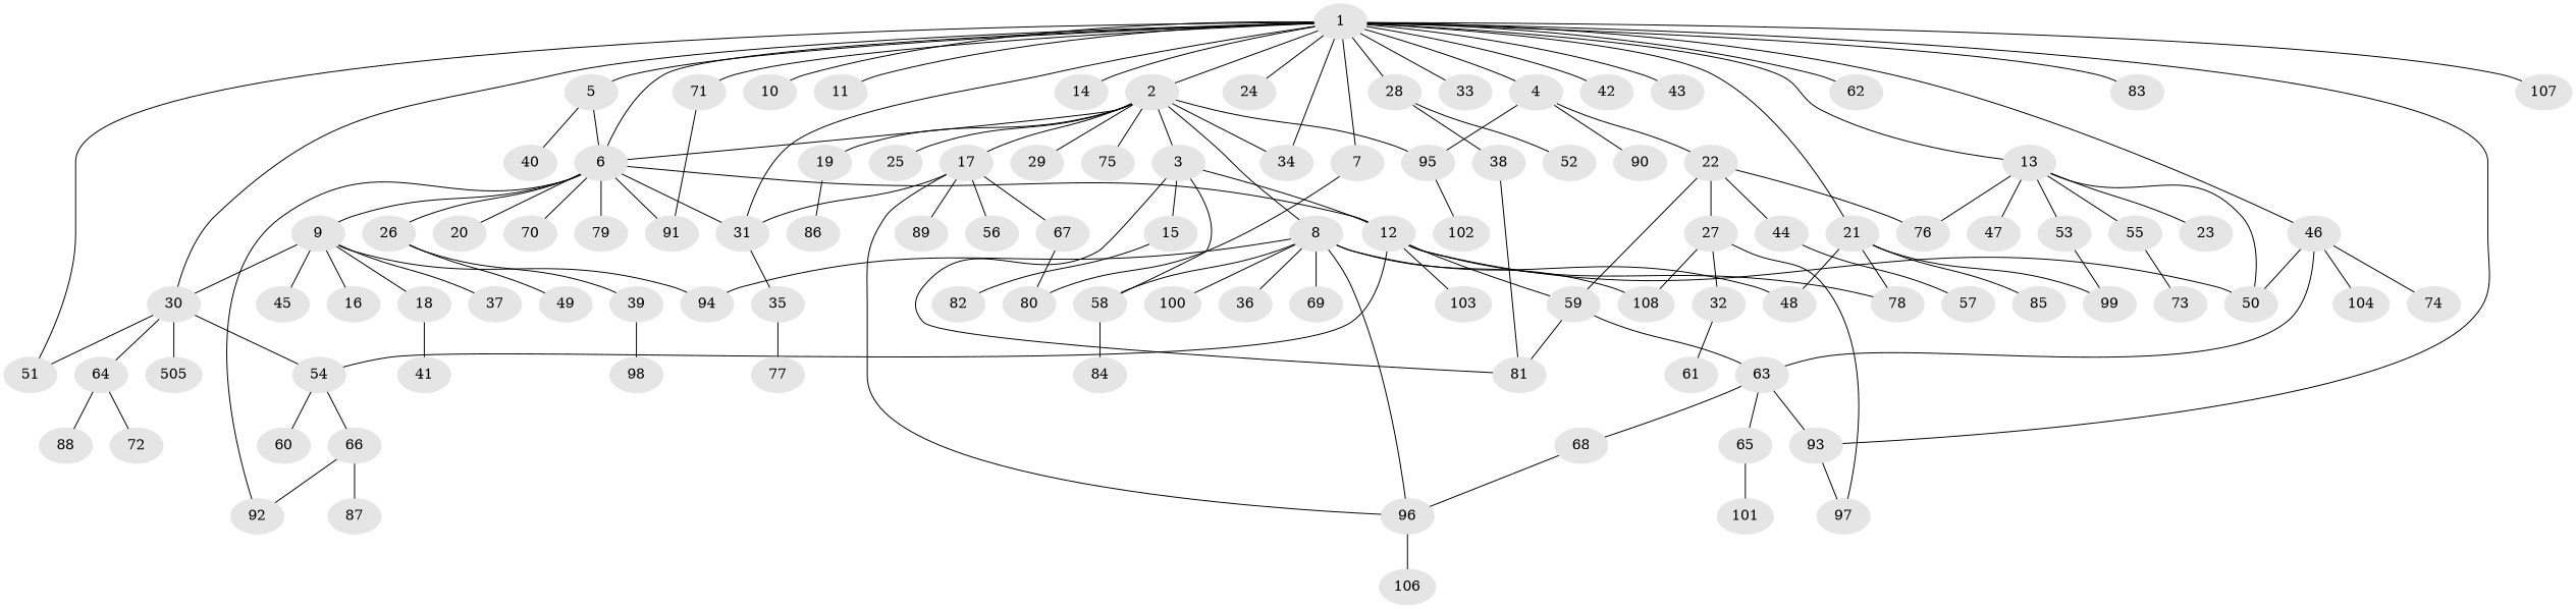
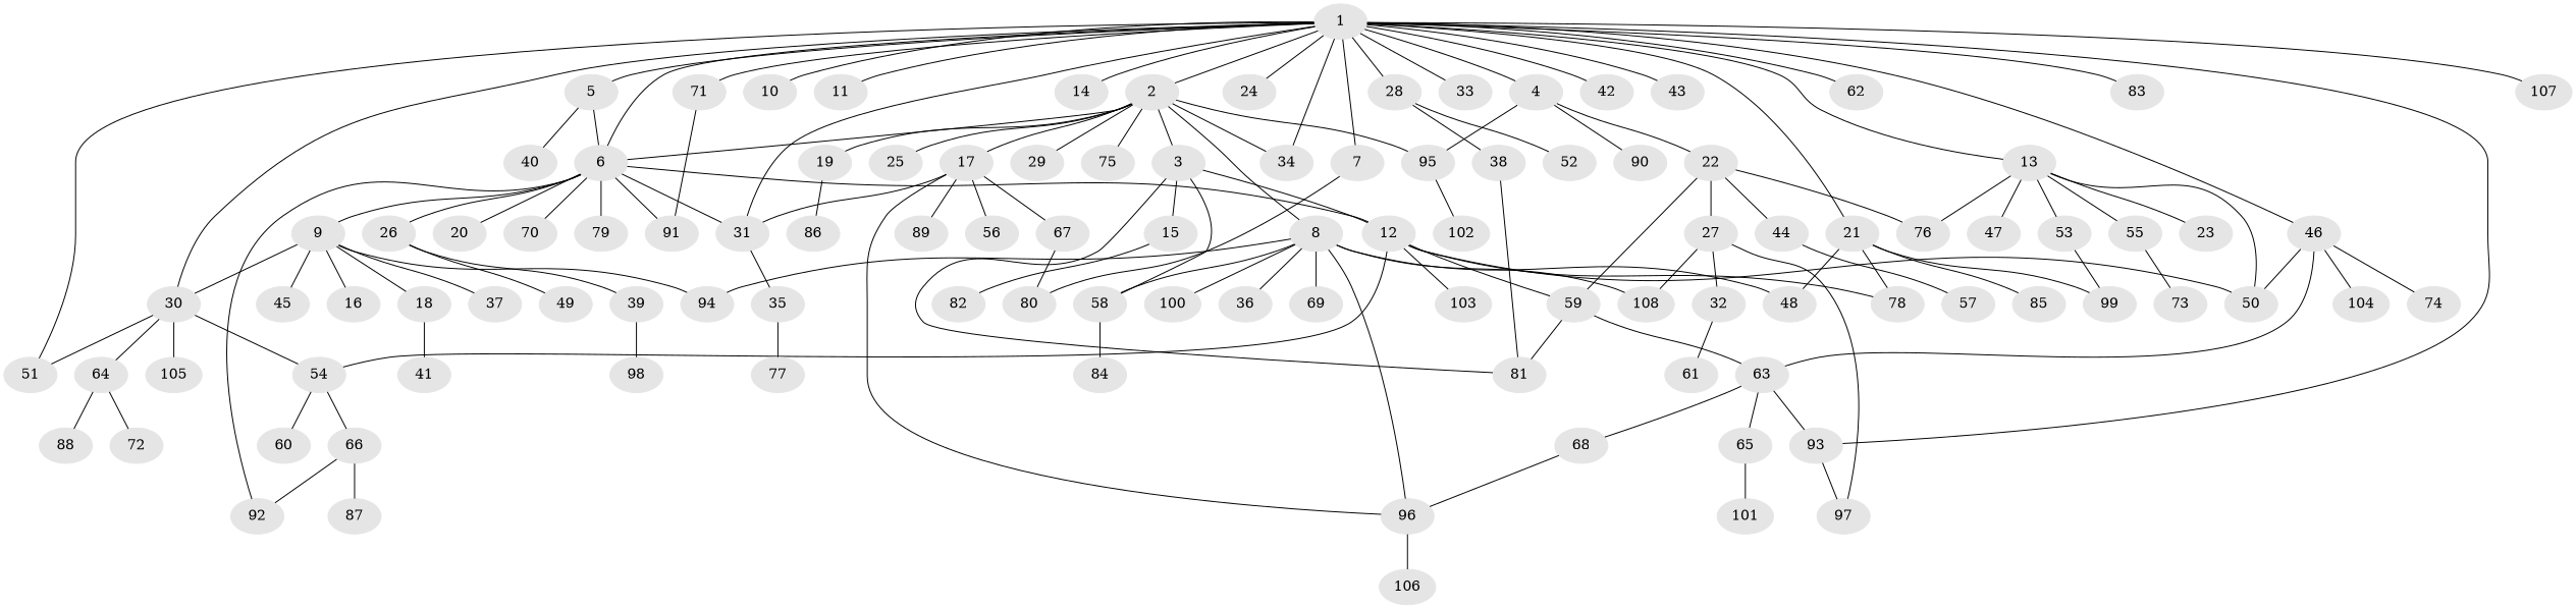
  graph {
    node [color=gray90 style=filled]
    1
    2
    4
    5
    6
    7
    10
    11
    13
    14
    21
    24
    28
    30
    31
    33
    34
    42
    43
    46
    51
    62
    71
    83
    93
    107
    3
    8
    17
    19
    25
    29
    75
    95
    22
    90
    40
    12
    9
    20
    26
    70
    79
    91
    92
    80
    50
    23
    47
    53
    55
    76
    48
    78
    85
    99
    38
    52
    54
    64
-   105 [label=505]
+   105
    35
    63
    74
    104
    97
    15
    58
    81
    36
    69
    94
    96
    100
    108
    56
    67
    89
    86
    102
    59
    103
    82
    84
    27
    44
    16
    18
    37
    45
    39
    49
    106
    41
    60
    66
    73
    32
    57
    98
    61
    72
    88
    77
    65
    68
    87
    101
    1 -- 2
    1 -- 4
    1 -- 5
    1 -- 6
    1 -- 7
    1 -- 10
    1 -- 11
    1 -- 13
    1 -- 14
    1 -- 21
    1 -- 24
    1 -- 28
    1 -- 30
    1 -- 31
    1 -- 33
    1 -- 34
    1 -- 42
    1 -- 43
    1 -- 46
    1 -- 51
    1 -- 62
    1 -- 71
    1 -- 83
    1 -- 93
    1 -- 107
    2 -- 6
    2 -- 34
    2 -- 3
    2 -- 8
    2 -- 17
    2 -- 19
    2 -- 25
    2 -- 29
    2 -- 75
    2 -- 95
    4 -- 95
    4 -- 22
    4 -- 90
    5 -- 6
    5 -- 40
    6 -- 31
    6 -- 12
    6 -- 9
    6 -- 20
    6 -- 26
    6 -- 70
    6 -- 79
    6 -- 91
    6 -- 92
    7 -- 80
    13 -- 50
    13 -- 23
    13 -- 47
    13 -- 53
    13 -- 55
    13 -- 76
    21 -- 48
    21 -- 78
    21 -- 85
    21 -- 99
    28 -- 38
    28 -- 52
    30 -- 51
    30 -- 54
    30 -- 64
    30 -- 105
    31 -- 35
    46 -- 50
    46 -- 63
    46 -- 74
    46 -- 104
    71 -- 91
    93 -- 97
    3 -- 12
    3 -- 15
    3 -- 58
    3 -- 81
    8 -- 48
    8 -- 58
    8 -- 36
    8 -- 69
    8 -- 94
    8 -- 96
    8 -- 100
    8 -- 108
    17 -- 31
    17 -- 96
    17 -- 56
    17 -- 67
    17 -- 89
    19 -- 86
    95 -- 102
    22 -- 76
    22 -- 59
    22 -- 27
    22 -- 44
    12 -- 50
    12 -- 78
    12 -- 54
    12 -- 59
    12 -- 103
    9 -- 30
    9 -- 94
    9 -- 16
    9 -- 18
    9 -- 37
    9 -- 45
    26 -- 39
    26 -- 49
    53 -- 99
    55 -- 73
    38 -- 81
    54 -- 60
    54 -- 66
    64 -- 72
    64 -- 88
    35 -- 77
    63 -- 93
    63 -- 65
    63 -- 68
    15 -- 82
    58 -- 84
    96 -- 106
    67 -- 80
    59 -- 63
    59 -- 81
    27 -- 97
    27 -- 108
    27 -- 32
    44 -- 57
    18 -- 41
    39 -- 98
    66 -- 92
    66 -- 87
    32 -- 61
    65 -- 101
    68 -- 96
  }
